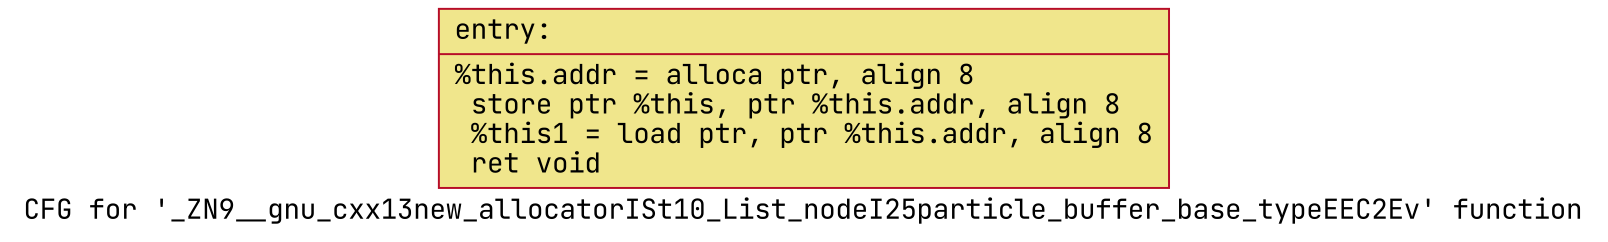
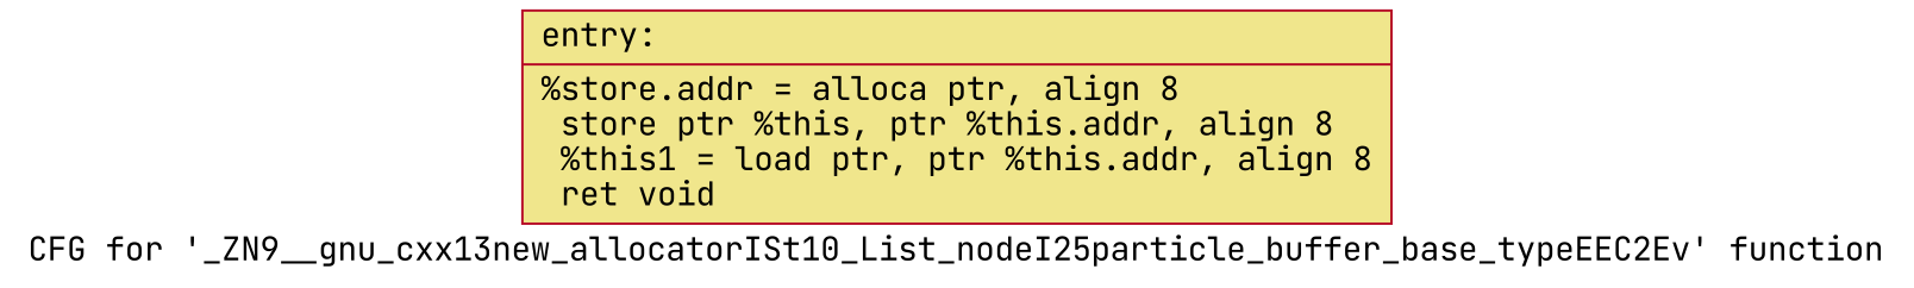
  digraph {
    label="CFG for '_ZN9__gnu_cxx13new_allocatorISt10_List_nodeI25particle_buffer_base_typeEEC2Ev' function"
    fontname="JetBrains Mono"
-   n1 [color="#b70d28ff" fillcolor=khaki fontname="JetBrains Mono" label="{entry:\l|  %this.addr = alloca ptr, align 8\l  store ptr %this, ptr %this.addr, align 8\l  %this1 = load ptr, ptr %this.addr, align 8\l  ret void\l}" shape=record style=filled]
+   n1 [color="#b70d28ff" fillcolor=khaki fontname="JetBrains Mono" label="{entry:\l|  %store.addr = alloca ptr, align 8\l  store ptr %this, ptr %this.addr, align 8\l  %this1 = load ptr, ptr %this.addr, align 8\l  ret void\l}" shape=record style=filled]
  }
